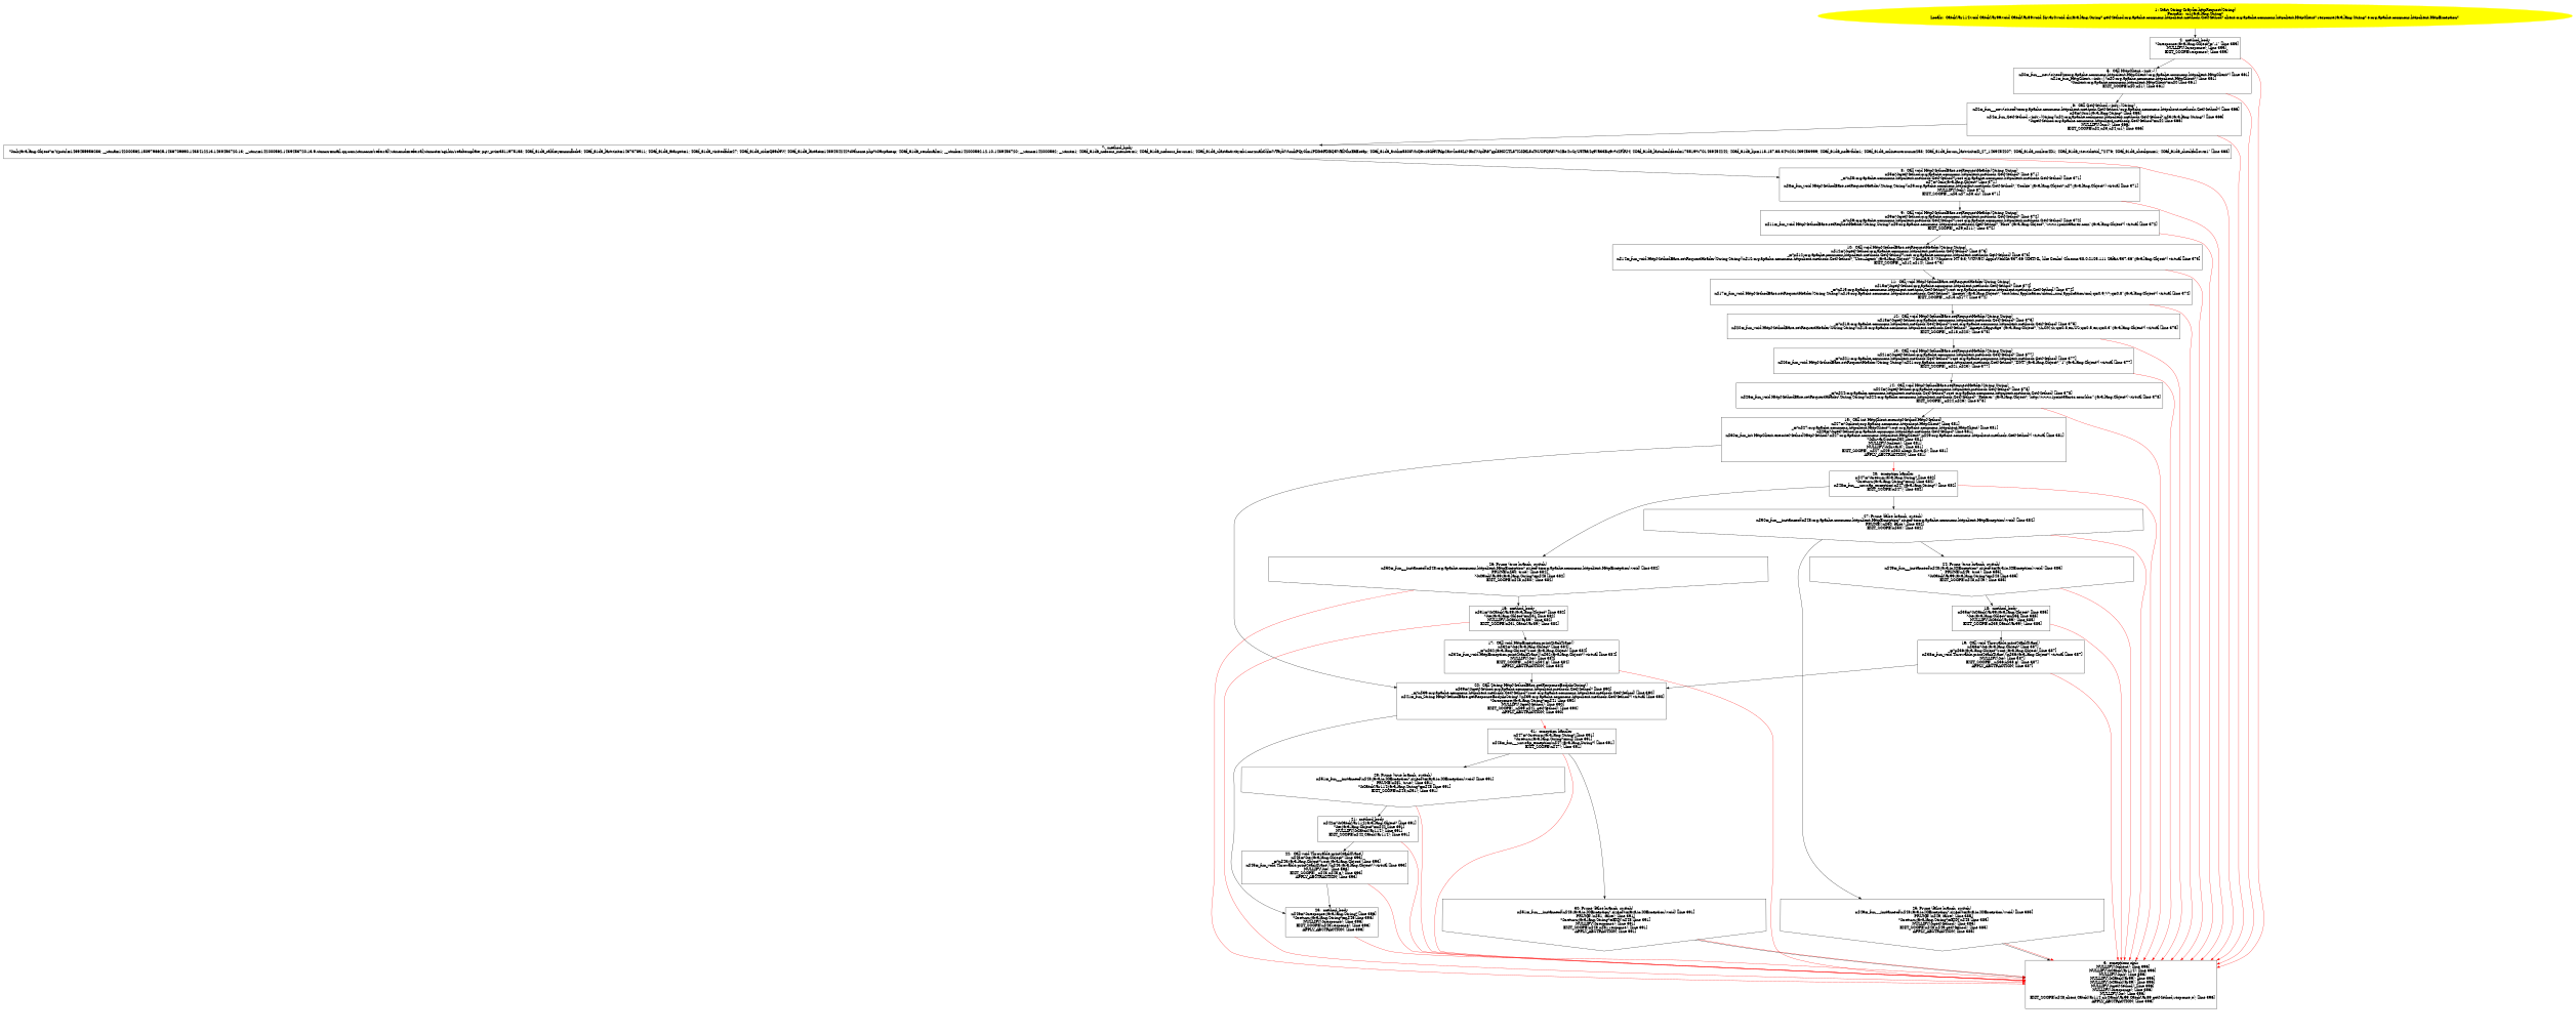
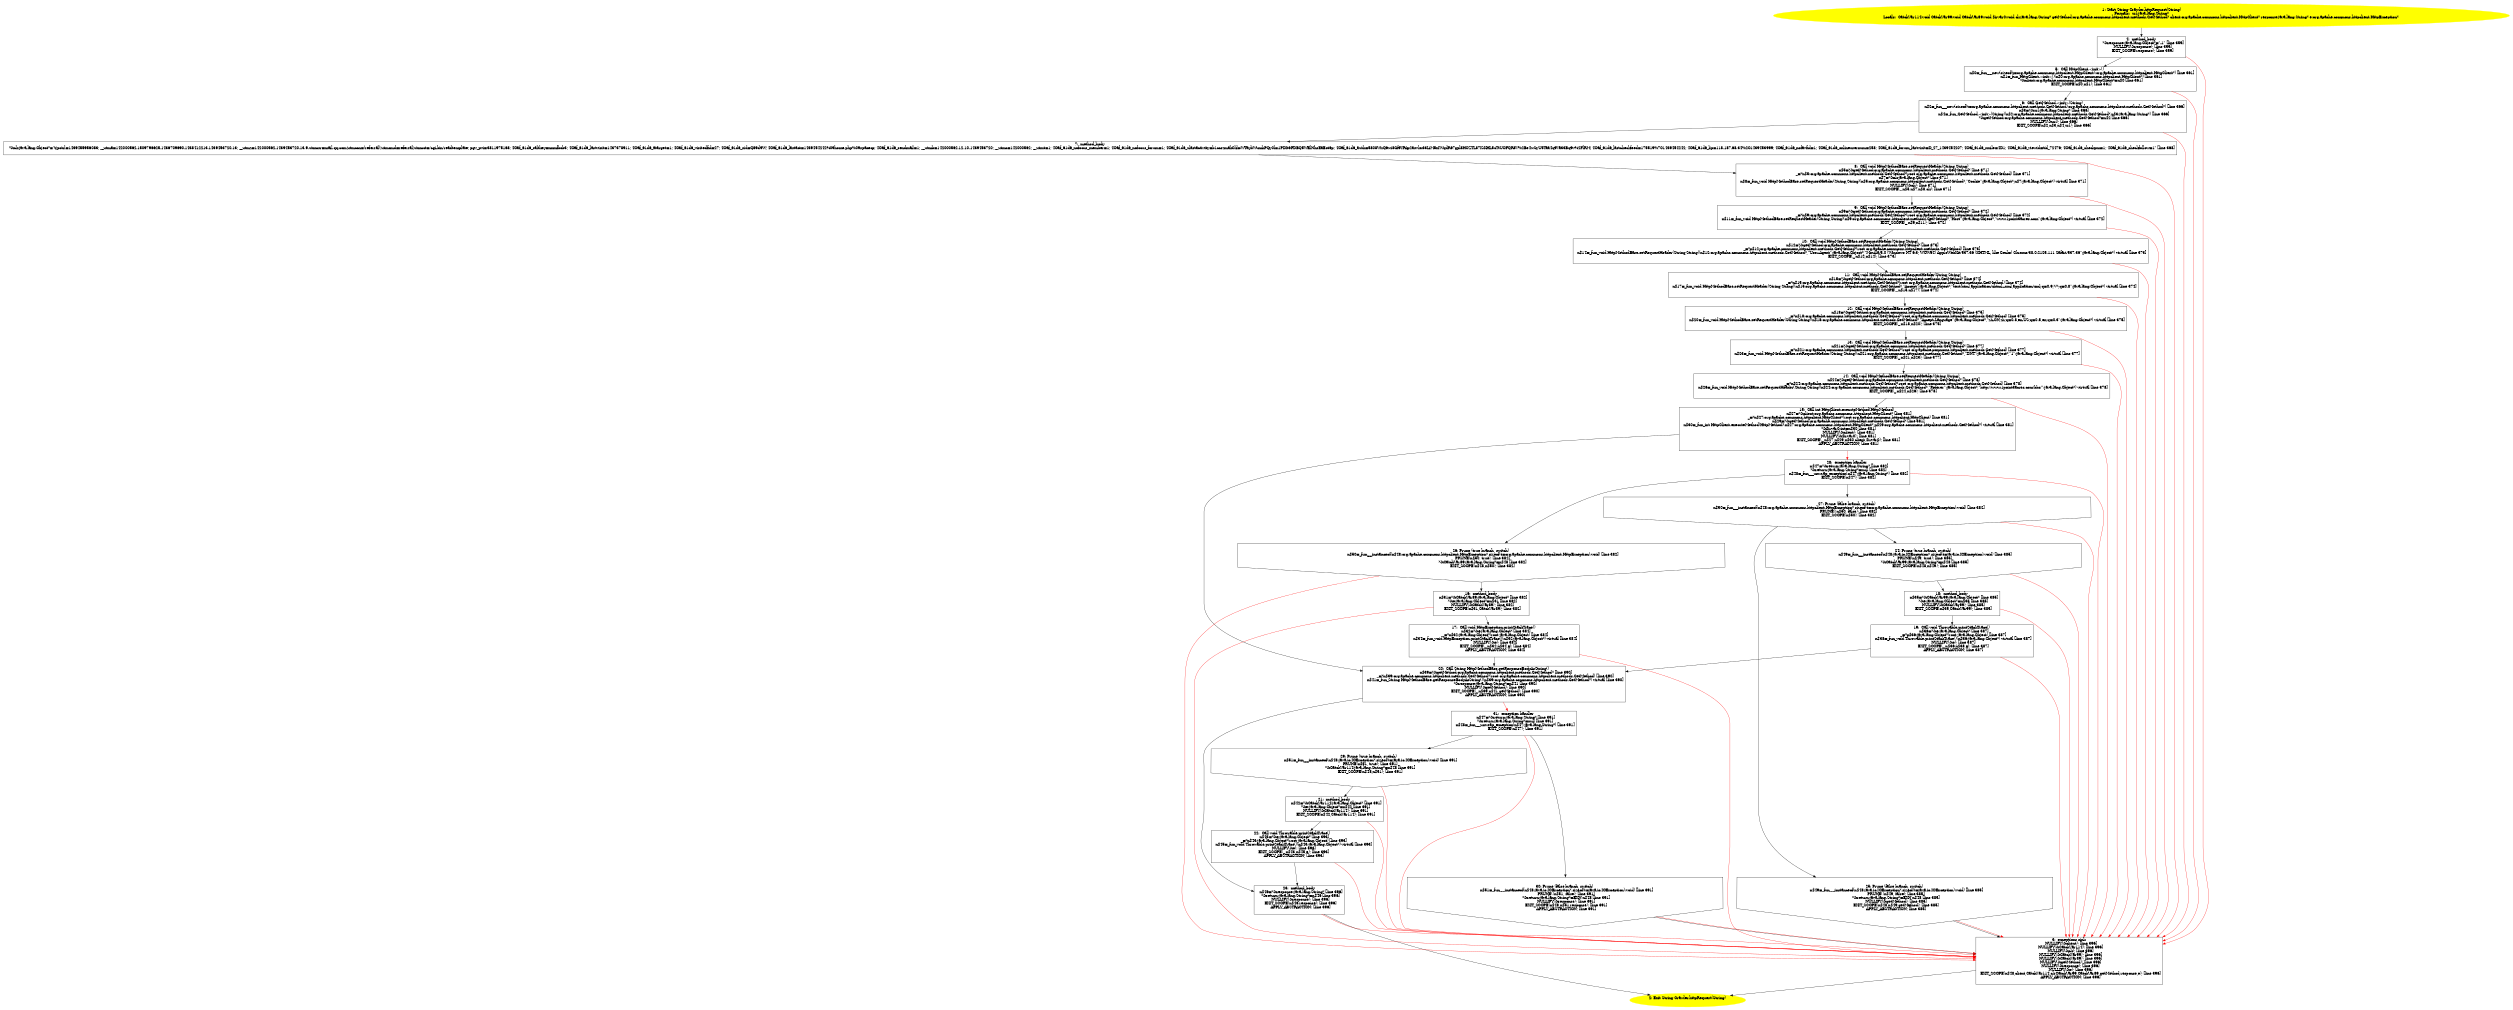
  digraph {
    node [shape=box]
    n1 [color=yellow label="1: Start String Crawler.httpRequest(String)\nFormals:  url:java.lang.String*\nLocals:  CatchVar114:void CatchVar99:void CatchVar89:void $irvar0:void ck:java.lang.String* getMethod:org.apache.commons.httpclient.methods.GetMethod* client:org.apache.commons.httpclient.HttpClient* response:java.lang.String* e:org.apache.commons.httpclient.HttpException* \n  " style=filled shape=""]
    n2 [label="4:  method_body \n   *&response:java.lang.Object*=\"-1\" [line 359]\n  NULLIFY(&response); [line 359]\n  EXIT_SCOPE(response); [line 359]\n "]
    n3 [label="3:  exceptions sink \n   NULLIFY(&client); [line 396]\n  NULLIFY(&CatchVar114); [line 396]\n  NULLIFY(&ck); [line 396]\n  NULLIFY(&CatchVar99); [line 396]\n  NULLIFY(&CatchVar89); [line 396]\n  NULLIFY(&getMethod); [line 396]\n  NULLIFY(&response); [line 396]\n  NULLIFY(&e); [line 396]\n  EXIT_SCOPE(n$48,client,CatchVar114,ck,CatchVar99,CatchVar89,getMethod,response,e); [line 396]\n  APPLY_ABSTRACTION; [line 396]\n "]
    n4 [label="5:  Call HttpClient.<init>() \n   n$0=_fun___new(sizeof(t=org.apache.commons.httpclient.HttpClient):org.apache.commons.httpclient.HttpClient*) [line 361]\n  n$1=_fun_HttpClient.<init>()(n$0:org.apache.commons.httpclient.HttpClient*) [line 361]\n  *&client:org.apache.commons.httpclient.HttpClient*=n$0 [line 361]\n  EXIT_SCOPE(n$0,n$1); [line 361]\n "]
+   n5 [color=yellow label="2: Exit String Crawler.httpRequest(String) \n  " style=filled shape=""]
    n6 [label="6:  Call GetMethod.<init>(String) \n   n$2=_fun___new(sizeof(t=org.apache.commons.httpclient.methods.GetMethod):org.apache.commons.httpclient.methods.GetMethod*) [line 366]\n  n$3=*&url:java.lang.String* [line 366]\n  n$4=_fun_GetMethod.<init>(String)(n$2:org.apache.commons.httpclient.methods.GetMethod*,n$3:java.lang.String*) [line 366]\n  *&getMethod:org.apache.commons.httpclient.methods.GetMethod*=n$2 [line 366]\n  NULLIFY(&url); [line 366]\n  EXIT_SCOPE(n$2,n$3,n$4,url); [line 366]\n "]
    n7 [label="7:  method_body \n   *&ck:java.lang.Object*=\"tjpctrl=1439455956083; __utma=142000562.1509796625.1436709690.1438412213.1439453720.13; __utmz=142000562.1439453720.13.9.utmcsr=mail.qq.com|utmccn=(referral)|utmcmd=referral|utmcct=/cgi-bin/readtemplate; pgv_pvi=3811975168; 4Oaf_61d6_saltkey=nnmfbob3; 4Oaf_61d6_lastvisit=1437378911; 4Oaf_61d6_atarget=1; 4Oaf_61d6_visitedfid=27; 4Oaf_61d6_sid=Q89d9W; 4Oaf_61d6_lastact=1439454242%09home.php%09spacecp; 4Oaf_61d6_sendmail=1; __utmb=142000562.12.10.1439453720; __utmc=142000562; __utmt=1; 4Oaf_61d6_nofocus_member=1; 4Oaf_61d6_nofocus_forum=1; 4Oaf_61d6_ulastactivity=b1ccszmakCkkoWTaybWumhPQy0hx1PDIt6FDBQ5WElNhsEaEot6p; 4Oaf_61d6_auth=5808WxQ6wi8Gf9YPAp2asvku33LiM5xIWqdR67gpl8HOZTL87ISKHL5cTtUOFQR8V%2Be4wSyU5Taa4q9Va33Bq9v%2FlRM; 4Oaf_61d6_lastcheckfeed=175519%7C1439454242; 4Oaf_61d6_lip=118.187.68.34%2C1439453999; 4Oaf_61d6_nofavfid=1; 4Oaf_61d6_onlineusernum=258; 4Oaf_61d6_forum_lastvisit=D_27_1439454207; 4Oaf_61d6_smile=4D1; 4Oaf_61d6_viewid=tid_72476; 4Oaf_61d6_checkpm=1; 4Oaf_61d6_checkfollow=1\" [line 368]\n "]
    n8 [label="8:  Call void HttpMethodBase.setRequestHeader(String,String) \n   n$5=*&getMethod:org.apache.commons.httpclient.methods.GetMethod* [line 371]\n  _=*n$5:org.apache.commons.httpclient.methods.GetMethod*(root org.apache.commons.httpclient.methods.GetMethod) [line 371]\n  n$7=*&ck:java.lang.Object* [line 371]\n  n$8=_fun_void HttpMethodBase.setRequestHeader(String,String)(n$5:org.apache.commons.httpclient.methods.GetMethod*,\"Cookie\":java.lang.Object*,n$7:java.lang.Object*) virtual [line 371]\n  NULLIFY(&ck); [line 371]\n  EXIT_SCOPE(_,n$5,n$7,n$8,ck); [line 371]\n "]
    n9 [label="9:  Call void HttpMethodBase.setRequestHeader(String,String) \n   n$9=*&getMethod:org.apache.commons.httpclient.methods.GetMethod* [line 372]\n  _=*n$9:org.apache.commons.httpclient.methods.GetMethod*(root org.apache.commons.httpclient.methods.GetMethod) [line 372]\n  n$11=_fun_void HttpMethodBase.setRequestHeader(String,String)(n$9:org.apache.commons.httpclient.methods.GetMethod*,\"Host\":java.lang.Object*,\"www.1point3acres.com\":java.lang.Object*) virtual [line 372]\n  EXIT_SCOPE(_,n$9,n$11); [line 372]\n "]
    n10 [label="10:  Call void HttpMethodBase.setRequestHeader(String,String) \n   n$12=*&getMethod:org.apache.commons.httpclient.methods.GetMethod* [line 373]\n  _=*n$12:org.apache.commons.httpclient.methods.GetMethod*(root org.apache.commons.httpclient.methods.GetMethod) [line 373]\n  n$14=_fun_void HttpMethodBase.setRequestHeader(String,String)(n$12:org.apache.commons.httpclient.methods.GetMethod*,\"User-Agent\":java.lang.Object*,\"Mozilla/5.0 (Windows NT 6.3; WOW64) AppleWebKit/537.36 (KHTML, like Gecko) Chrome/38.0.2125.111 Safari/537.36\":java.lang.Object*) virtual [line 373]\n  EXIT_SCOPE(_,n$12,n$14); [line 373]\n "]
    n11 [label="11:  Call void HttpMethodBase.setRequestHeader(String,String) \n   n$15=*&getMethod:org.apache.commons.httpclient.methods.GetMethod* [line 374]\n  _=*n$15:org.apache.commons.httpclient.methods.GetMethod*(root org.apache.commons.httpclient.methods.GetMethod) [line 374]\n  n$17=_fun_void HttpMethodBase.setRequestHeader(String,String)(n$15:org.apache.commons.httpclient.methods.GetMethod*,\"Accept\":java.lang.Object*,\"text/html,application/xhtml+xml,application/xml;q=0.9,*/*;q=0.8\":java.lang.Object*) virtual [line 374]\n  EXIT_SCOPE(_,n$15,n$17); [line 374]\n "]
    n12 [label="12:  Call void HttpMethodBase.setRequestHeader(String,String) \n   n$18=*&getMethod:org.apache.commons.httpclient.methods.GetMethod* [line 375]\n  _=*n$18:org.apache.commons.httpclient.methods.GetMethod*(root org.apache.commons.httpclient.methods.GetMethod) [line 375]\n  n$20=_fun_void HttpMethodBase.setRequestHeader(String,String)(n$18:org.apache.commons.httpclient.methods.GetMethod*,\"Accept-Language\":java.lang.Object*,\"zh-CN,zh;q=0.8,en-US;q=0.5,en;q=0.3\":java.lang.Object*) virtual [line 375]\n  EXIT_SCOPE(_,n$18,n$20); [line 375]\n "]
    n13 [label="13:  Call void HttpMethodBase.setRequestHeader(String,String) \n   n$21=*&getMethod:org.apache.commons.httpclient.methods.GetMethod* [line 377]\n  _=*n$21:org.apache.commons.httpclient.methods.GetMethod*(root org.apache.commons.httpclient.methods.GetMethod) [line 377]\n  n$23=_fun_void HttpMethodBase.setRequestHeader(String,String)(n$21:org.apache.commons.httpclient.methods.GetMethod*,\"DNT\":java.lang.Object*,\"1\":java.lang.Object*) virtual [line 377]\n  EXIT_SCOPE(_,n$21,n$23); [line 377]\n "]
    n14 [label="14:  Call void HttpMethodBase.setRequestHeader(String,String) \n   n$24=*&getMethod:org.apache.commons.httpclient.methods.GetMethod* [line 378]\n  _=*n$24:org.apache.commons.httpclient.methods.GetMethod*(root org.apache.commons.httpclient.methods.GetMethod) [line 378]\n  n$26=_fun_void HttpMethodBase.setRequestHeader(String,String)(n$24:org.apache.commons.httpclient.methods.GetMethod*,\"Referer\":java.lang.Object*,\"http://www.1point3acres.com/bbs/\":java.lang.Object*) virtual [line 378]\n  EXIT_SCOPE(_,n$24,n$26); [line 378]\n "]
    n15 [label="15:  Call int HttpClient.executeMethod(HttpMethod) \n   n$27=*&client:org.apache.commons.httpclient.HttpClient* [line 381]\n  _=*n$27:org.apache.commons.httpclient.HttpClient*(root org.apache.commons.httpclient.HttpClient) [line 381]\n  n$29=*&getMethod:org.apache.commons.httpclient.methods.GetMethod* [line 381]\n  n$30=_fun_int HttpClient.executeMethod(HttpMethod)(n$27:org.apache.commons.httpclient.HttpClient*,n$29:org.apache.commons.httpclient.methods.GetMethod*) virtual [line 381]\n  *&$irvar0:int=n$30 [line 381]\n  NULLIFY(&client); [line 381]\n  NULLIFY(&$irvar0); [line 381]\n  EXIT_SCOPE(_,n$27,n$29,n$30,client,$irvar0); [line 381]\n  APPLY_ABSTRACTION; [line 381]\n "]
    n16 [label="20:  Call String HttpMethodBase.getResponseBodyAsString() \n   n$39=*&getMethod:org.apache.commons.httpclient.methods.GetMethod* [line 390]\n  _=*n$39:org.apache.commons.httpclient.methods.GetMethod*(root org.apache.commons.httpclient.methods.GetMethod) [line 390]\n  n$41=_fun_String HttpMethodBase.getResponseBodyAsString()(n$39:org.apache.commons.httpclient.methods.GetMethod*) virtual [line 390]\n  *&response:java.lang.String*=n$41 [line 390]\n  NULLIFY(&getMethod); [line 390]\n  EXIT_SCOPE(_,n$39,n$41,getMethod); [line 390]\n  APPLY_ABSTRACTION; [line 390]\n "]
    n17 [label="28:  exception handler \n   n$47=*&return:java.lang.String* [line 382]\n  *&return:java.lang.String*=null [line 382]\n  n$48=_fun___unwrap_exception(n$47:java.lang.String*) [line 382]\n  EXIT_SCOPE(n$47); [line 382]\n "]
    n18 [label="23:  method_body \n   n$46=*&response:java.lang.String* [line 396]\n  *&return:java.lang.String*=n$46 [line 396]\n  NULLIFY(&response); [line 396]\n  EXIT_SCOPE(n$46,response); [line 396]\n  APPLY_ABSTRACTION; [line 396]\n "]
    n19 [label="31:  exception handler \n   n$47=*&return:java.lang.String* [line 391]\n  *&return:java.lang.String*=null [line 391]\n  n$48=_fun___unwrap_exception(n$47:java.lang.String*) [line 391]\n  EXIT_SCOPE(n$47); [line 391]\n "]
    n20 [label="26: Prune (true branch, switch) \n   n$50=_fun___instanceof(n$48:org.apache.commons.httpclient.HttpException*,sizeof(t=org.apache.commons.httpclient.HttpException):void) [line 382]\n  PRUNE(n$50, true); [line 382]\n  *&CatchVar89:java.lang.String*=n$48 [line 382]\n  EXIT_SCOPE(n$48,n$50); [line 382]\n " shape=invhouse]
    n21 [label="27: Prune (false branch, switch) \n   n$50=_fun___instanceof(n$48:org.apache.commons.httpclient.HttpException*,sizeof(t=org.apache.commons.httpclient.HttpException):void) [line 382]\n  PRUNE(!n$50, false); [line 382]\n  EXIT_SCOPE(n$50); [line 382]\n " shape=invhouse]
    n22 [label="16:  method_body \n   n$31=*&CatchVar89:java.lang.Object* [line 382]\n  *&e:java.lang.Object*=n$31 [line 382]\n  NULLIFY(&CatchVar89); [line 382]\n  EXIT_SCOPE(n$31,CatchVar89); [line 382]\n "]
    n23 [label="17:  Call void HttpException.printStackTrace() \n   n$32=*&e:java.lang.Object* [line 384]\n  _=*n$32:java.lang.Object*(root java.lang.Object) [line 384]\n  n$34=_fun_void HttpException.printStackTrace()(n$32:java.lang.Object*) virtual [line 384]\n  NULLIFY(&e); [line 384]\n  EXIT_SCOPE(_,n$32,n$34,e); [line 384]\n  APPLY_ABSTRACTION; [line 384]\n "]
    n24 [label="18:  method_body \n   n$35=*&CatchVar99:java.lang.Object* [line 385]\n  *&e:java.lang.Object*=n$35 [line 385]\n  NULLIFY(&CatchVar99); [line 385]\n  EXIT_SCOPE(n$35,CatchVar99); [line 385]\n "]
    n25 [label="19:  Call void Throwable.printStackTrace() \n   n$36=*&e:java.lang.Object* [line 387]\n  _=*n$36:java.lang.Object*(root java.lang.Object) [line 387]\n  n$38=_fun_void Throwable.printStackTrace()(n$36:java.lang.Object*) virtual [line 387]\n  NULLIFY(&e); [line 387]\n  EXIT_SCOPE(_,n$36,n$38,e); [line 387]\n  APPLY_ABSTRACTION; [line 387]\n "]
    n26 [label="29: Prune (true branch, switch) \n   n$51=_fun___instanceof(n$48:java.io.IOException*,sizeof(t=java.io.IOException):void) [line 391]\n  PRUNE(n$51, true); [line 391]\n  *&CatchVar114:java.lang.String*=n$48 [line 391]\n  EXIT_SCOPE(n$48,n$51); [line 391]\n " shape=invhouse]
    n27 [label="30: Prune (false branch, switch) \n   n$51=_fun___instanceof(n$48:java.io.IOException*,sizeof(t=java.io.IOException):void) [line 391]\n  PRUNE(!n$51, false); [line 391]\n  *&return:java.lang.String*=EXN n$48 [line 391]\n  NULLIFY(&response); [line 391]\n  EXIT_SCOPE(n$48,n$51,response); [line 391]\n  APPLY_ABSTRACTION; [line 391]\n " shape=invhouse]
    n28 [label="21:  method_body \n   n$42=*&CatchVar114:java.lang.Object* [line 391]\n  *&e:java.lang.Object*=n$42 [line 391]\n  NULLIFY(&CatchVar114); [line 391]\n  EXIT_SCOPE(n$42,CatchVar114); [line 391]\n "]
    n29 [label="22:  Call void Throwable.printStackTrace() \n   n$43=*&e:java.lang.Object* [line 393]\n  _=*n$43:java.lang.Object*(root java.lang.Object) [line 393]\n  n$45=_fun_void Throwable.printStackTrace()(n$43:java.lang.Object*) virtual [line 393]\n  NULLIFY(&e); [line 393]\n  EXIT_SCOPE(_,n$43,n$45,e); [line 393]\n  APPLY_ABSTRACTION; [line 393]\n "]
    n30 [label="24: Prune (true branch, switch) \n   n$49=_fun___instanceof(n$48:java.io.IOException*,sizeof(t=java.io.IOException):void) [line 385]\n  PRUNE(n$49, true); [line 385]\n  *&CatchVar99:java.lang.String*=n$48 [line 385]\n  EXIT_SCOPE(n$48,n$49); [line 385]\n " shape=invhouse]
    n31 [label="25: Prune (false branch, switch) \n   n$49=_fun___instanceof(n$48:java.io.IOException*,sizeof(t=java.io.IOException):void) [line 385]\n  PRUNE(!n$49, false); [line 385]\n  *&return:java.lang.String*=EXN n$48 [line 385]\n  NULLIFY(&getMethod); [line 385]\n  EXIT_SCOPE(n$48,n$49,getMethod); [line 385]\n  APPLY_ABSTRACTION; [line 385]\n " shape=invhouse]
    n1 -> n2
    n2 -> n3 [color=red]
    n2 -> n4
+   n3 -> n5
    n4 -> n3 [color=red]
    n4 -> n6
    n6 -> n3 [color=red]
    n6 -> n7
    n7 -> n3 [color=red]
    n7 -> n8
    n8 -> n3 [color=red]
    n8 -> n9
    n9 -> n3 [color=red]
    n9 -> n10
    n10 -> n3 [color=red]
    n10 -> n11
    n11 -> n3 [color=red]
    n11 -> n12
    n12 -> n3 [color=red]
    n12 -> n13
    n13 -> n3 [color=red]
    n13 -> n14
    n14 -> n3 [color=red]
    n14 -> n15
    n15 -> n16
    n15 -> n17 [color=red]
    n16 -> n18
    n16 -> n19 [color=red]
    n17 -> n3 [color=red]
    n17 -> n20
    n17 -> n21
    n18 -> n3 [color=red]
+   n18 -> n5
    n19 -> n3 [color=red]
    n19 -> n26
    n19 -> n27
    n20 -> n3 [color=red]
    n20 -> n22
    n21 -> n3 [color=red]
    n21 -> n30
    n21 -> n31
    n22 -> n3 [color=red]
    n22 -> n23
    n23 -> n3 [color=red]
    n23 -> n16
    n24 -> n3 [color=red]
    n24 -> n25
    n25 -> n3 [color=red]
    n25 -> n16
    n26 -> n3 [color=red]
    n26 -> n28
    n27 -> n3
    n27 -> n3 [color=red]
    n28 -> n3 [color=red]
    n28 -> n29
    n29 -> n3 [color=red]
    n29 -> n18
    n30 -> n3 [color=red]
    n30 -> n24
    n31 -> n3
    n31 -> n3 [color=red]
  }
